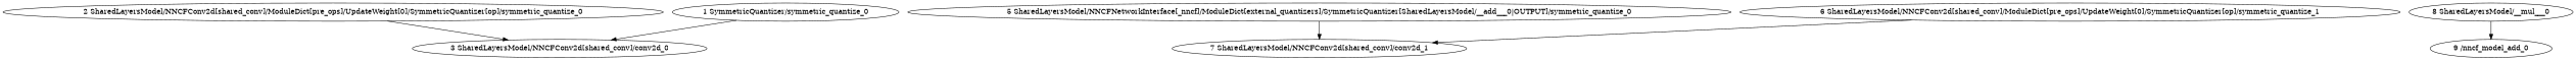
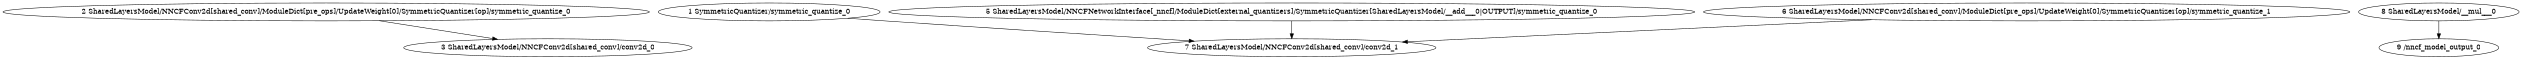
  strict digraph {
    node [type=symmetric_quantize]
    "3 SharedLayersModel/NNCFConv2d[shared_conv]/conv2d_0" [type=conv2d]
    "1 SymmetricQuantizer/symmetric_quantize_0"
    "2 SharedLayersModel/NNCFConv2d[shared_conv]/ModuleDict[pre_ops]/UpdateWeight[0]/SymmetricQuantizer[op]/symmetric_quantize_0"
    "7 SharedLayersModel/NNCFConv2d[shared_conv]/conv2d_1" [type=conv2d]
    "5 SharedLayersModel/NNCFNetworkInterface[_nncf]/ModuleDict[external_quantizers]/SymmetricQuantizer[SharedLayersModel/__add___0|OUTPUT]/symmetric_quantize_0"
    "6 SharedLayersModel/NNCFConv2d[shared_conv]/ModuleDict[pre_ops]/UpdateWeight[0]/SymmetricQuantizer[op]/symmetric_quantize_1"
    "8 SharedLayersModel/__mul___0" [type=__mul__]
-   "9 /nncf_model_output_0" [type=nncf_model_output label="9 /nncf_model_add_0"]
-   "1 SymmetricQuantizer/symmetric_quantize_0" -> "3 SharedLayersModel/NNCFConv2d[shared_conv]/conv2d_0"
+   "9 /nncf_model_output_0" [type=nncf_model_output]
+   "1 SymmetricQuantizer/symmetric_quantize_0" -> "7 SharedLayersModel/NNCFConv2d[shared_conv]/conv2d_1"
    "2 SharedLayersModel/NNCFConv2d[shared_conv]/ModuleDict[pre_ops]/UpdateWeight[0]/SymmetricQuantizer[op]/symmetric_quantize_0" -> "3 SharedLayersModel/NNCFConv2d[shared_conv]/conv2d_0"
    "5 SharedLayersModel/NNCFNetworkInterface[_nncf]/ModuleDict[external_quantizers]/SymmetricQuantizer[SharedLayersModel/__add___0|OUTPUT]/symmetric_quantize_0" -> "7 SharedLayersModel/NNCFConv2d[shared_conv]/conv2d_1"
    "6 SharedLayersModel/NNCFConv2d[shared_conv]/ModuleDict[pre_ops]/UpdateWeight[0]/SymmetricQuantizer[op]/symmetric_quantize_1" -> "7 SharedLayersModel/NNCFConv2d[shared_conv]/conv2d_1"
    "8 SharedLayersModel/__mul___0" -> "9 /nncf_model_output_0"
  }
